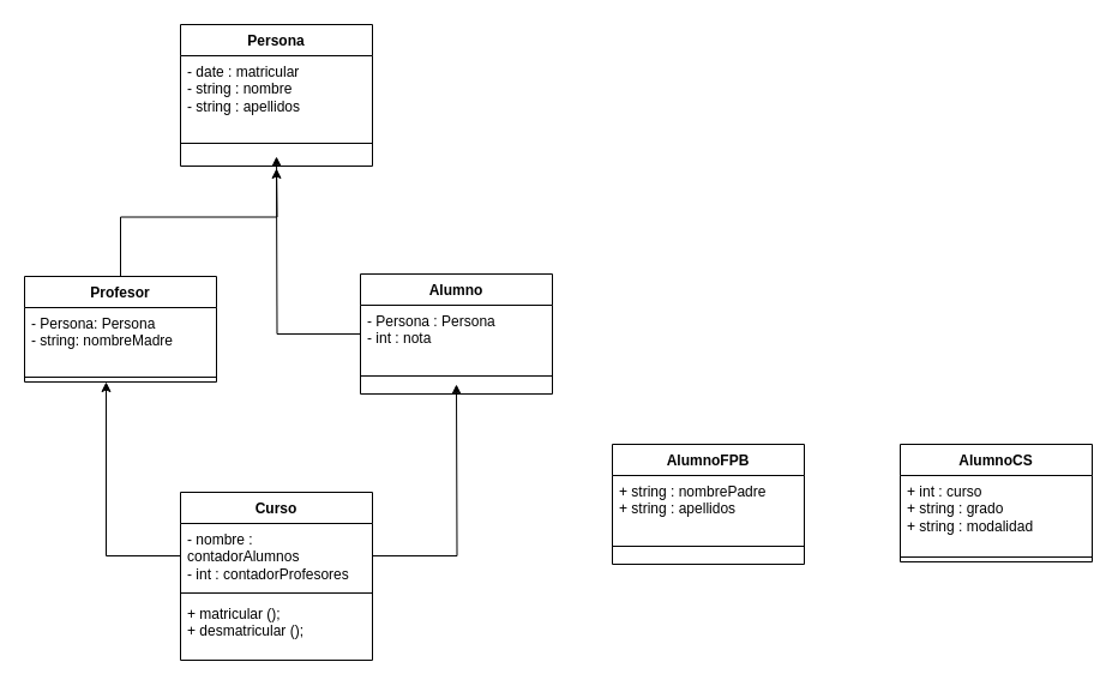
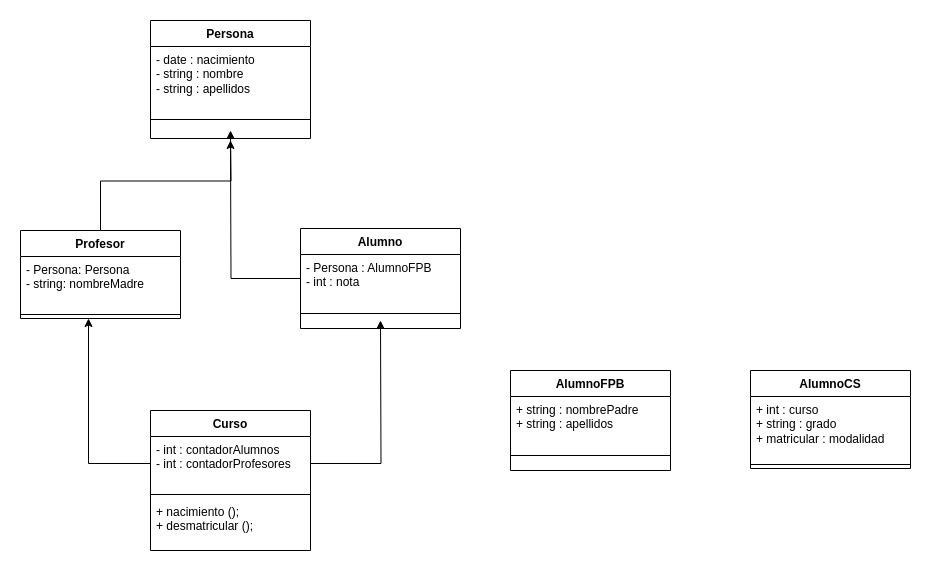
  <mxCell id="0" />
  <mxCell id="1" parent="0" />
  <mxCell id="2" value="Persona" style="swimlane;fontStyle=1;align=center;verticalAlign=top;childLayout=stackLayout;horizontal=1;startSize=26;horizontalStack=0;resizeParent=1;resizeParentMax=0;resizeLast=0;collapsible=1;marginBottom=0;whiteSpace=wrap;html=1;" vertex="1" parent="1"><mxGeometry x="150" y="20" width="160" height="118" as="geometry" /></mxCell>
- <mxCell id="3" value="&lt;div&gt;- date : matricular&lt;/div&gt;&lt;div&gt;- string : nombre&lt;/div&gt;&lt;div&gt;- string : apellidos&lt;br&gt;&lt;/div&gt;&lt;div&gt;&lt;br&gt;&lt;/div&gt;" style="text;strokeColor=none;fillColor=none;align=left;verticalAlign=top;spacingLeft=4;spacingRight=4;overflow=hidden;rotatable=0;points=[[0,0.5],[1,0.5]];portConstraint=eastwest;whiteSpace=wrap;html=1;" vertex="1" parent="2"><mxGeometry y="26" width="160" height="54" as="geometry" /></mxCell>
+ <mxCell id="3" value="&lt;div&gt;- date : nacimiento&lt;/div&gt;&lt;div&gt;- string : nombre&lt;/div&gt;&lt;div&gt;- string : apellidos&lt;br&gt;&lt;/div&gt;&lt;div&gt;&lt;br&gt;&lt;/div&gt;" style="text;strokeColor=none;fillColor=none;align=left;verticalAlign=top;spacingLeft=4;spacingRight=4;overflow=hidden;rotatable=0;points=[[0,0.5],[1,0.5]];portConstraint=eastwest;whiteSpace=wrap;html=1;" vertex="1" parent="2"><mxGeometry y="26" width="160" height="54" as="geometry" /></mxCell>
  <mxCell id="4" value="" style="line;strokeWidth=1;fillColor=none;align=left;verticalAlign=middle;spacingTop=-1;spacingLeft=3;spacingRight=3;rotatable=0;labelPosition=right;points=[];portConstraint=eastwest;strokeColor=inherit;" vertex="1" parent="2"><mxGeometry y="80" width="160" height="38" as="geometry" /></mxCell>
  <mxCell id="5" value="AlumnoCS" style="swimlane;fontStyle=1;align=center;verticalAlign=top;childLayout=stackLayout;horizontal=1;startSize=26;horizontalStack=0;resizeParent=1;resizeParentMax=0;resizeLast=0;collapsible=1;marginBottom=0;whiteSpace=wrap;html=1;" vertex="1" parent="1"><mxGeometry x="750" y="370" width="160" height="98" as="geometry" /></mxCell>
- <mxCell id="6" value="&lt;div&gt;+ int : curso&lt;/div&gt;&lt;div&gt;+ string : grado&lt;/div&gt;&lt;div&gt;+ string : modalidad&lt;br&gt;&lt;/div&gt;" style="text;strokeColor=none;fillColor=none;align=left;verticalAlign=top;spacingLeft=4;spacingRight=4;overflow=hidden;rotatable=0;points=[[0,0.5],[1,0.5]];portConstraint=eastwest;whiteSpace=wrap;html=1;" vertex="1" parent="5"><mxGeometry y="26" width="160" height="64" as="geometry" /></mxCell>
+ <mxCell id="6" value="&lt;div&gt;+ int : curso&lt;/div&gt;&lt;div&gt;+ string : grado&lt;/div&gt;&lt;div&gt;+ matricular : modalidad&lt;br&gt;&lt;/div&gt;" style="text;strokeColor=none;fillColor=none;align=left;verticalAlign=top;spacingLeft=4;spacingRight=4;overflow=hidden;rotatable=0;points=[[0,0.5],[1,0.5]];portConstraint=eastwest;whiteSpace=wrap;html=1;" vertex="1" parent="5"><mxGeometry y="26" width="160" height="64" as="geometry" /></mxCell>
  <mxCell id="7" value="" style="line;strokeWidth=1;fillColor=none;align=left;verticalAlign=middle;spacingTop=-1;spacingLeft=3;spacingRight=3;rotatable=0;labelPosition=right;points=[];portConstraint=eastwest;strokeColor=inherit;" vertex="1" parent="5"><mxGeometry y="90" width="160" height="8" as="geometry" /></mxCell>
  <mxCell id="8" style="edgeStyle=orthogonalEdgeStyle;rounded=0;orthogonalLoop=1;jettySize=auto;html=1;exitX=0.5;exitY=0;exitDx=0;exitDy=0;" edge="1" parent="1" source="9"><mxGeometry relative="1" as="geometry"><mxPoint x="230" y="130" as="targetPoint" /></mxGeometry></mxCell>
  <mxCell id="9" value="Profesor" style="swimlane;fontStyle=1;align=center;verticalAlign=top;childLayout=stackLayout;horizontal=1;startSize=26;horizontalStack=0;resizeParent=1;resizeParentMax=0;resizeLast=0;collapsible=1;marginBottom=0;whiteSpace=wrap;html=1;" vertex="1" parent="1"><mxGeometry x="20" y="230" width="160" height="88" as="geometry" /></mxCell>
  <mxCell id="10" value="&lt;div&gt;- Persona: Persona&lt;/div&gt;&lt;div&gt;- string: nombreMadre&lt;br&gt;&lt;/div&gt;" style="text;strokeColor=none;fillColor=none;align=left;verticalAlign=top;spacingLeft=4;spacingRight=4;overflow=hidden;rotatable=0;points=[[0,0.5],[1,0.5]];portConstraint=eastwest;whiteSpace=wrap;html=1;" vertex="1" parent="9"><mxGeometry y="26" width="160" height="54" as="geometry" /></mxCell>
  <mxCell id="11" value="" style="line;strokeWidth=1;fillColor=none;align=left;verticalAlign=middle;spacingTop=-1;spacingLeft=3;spacingRight=3;rotatable=0;labelPosition=right;points=[];portConstraint=eastwest;strokeColor=inherit;" vertex="1" parent="9"><mxGeometry y="80" width="160" height="8" as="geometry" /></mxCell>
  <mxCell id="12" value="&lt;div&gt;Curso&lt;/div&gt;&lt;div&gt;&lt;br&gt;&lt;/div&gt;" style="swimlane;fontStyle=1;align=center;verticalAlign=top;childLayout=stackLayout;horizontal=1;startSize=26;horizontalStack=0;resizeParent=1;resizeParentMax=0;resizeLast=0;collapsible=1;marginBottom=0;whiteSpace=wrap;html=1;" vertex="1" parent="1"><mxGeometry x="150" y="410" width="160" height="140" as="geometry" /></mxCell>
- <mxCell id="13" value="&lt;div&gt;- nombre : contadorAlumnos&lt;/div&gt;&lt;div&gt;- int : contadorProfesores&lt;br&gt;&lt;/div&gt;" style="text;strokeColor=none;fillColor=none;align=left;verticalAlign=top;spacingLeft=4;spacingRight=4;overflow=hidden;rotatable=0;points=[[0,0.5],[1,0.5]];portConstraint=eastwest;whiteSpace=wrap;html=1;" vertex="1" parent="12"><mxGeometry y="26" width="160" height="54" as="geometry" /></mxCell>
+ <mxCell id="13" value="&lt;div&gt;- int : contadorAlumnos&lt;/div&gt;&lt;div&gt;- int : contadorProfesores&lt;br&gt;&lt;/div&gt;" style="text;strokeColor=none;fillColor=none;align=left;verticalAlign=top;spacingLeft=4;spacingRight=4;overflow=hidden;rotatable=0;points=[[0,0.5],[1,0.5]];portConstraint=eastwest;whiteSpace=wrap;html=1;" vertex="1" parent="12"><mxGeometry y="26" width="160" height="54" as="geometry" /></mxCell>
  <mxCell id="14" value="" style="line;strokeWidth=1;fillColor=none;align=left;verticalAlign=middle;spacingTop=-1;spacingLeft=3;spacingRight=3;rotatable=0;labelPosition=right;points=[];portConstraint=eastwest;strokeColor=inherit;" vertex="1" parent="12"><mxGeometry y="80" width="160" height="8" as="geometry" /></mxCell>
- <mxCell id="15" value="&lt;div&gt;+ matricular ();&lt;/div&gt;&lt;div&gt;+ desmatricular ();&lt;br&gt;&lt;/div&gt;" style="text;strokeColor=none;fillColor=none;align=left;verticalAlign=top;spacingLeft=4;spacingRight=4;overflow=hidden;rotatable=0;points=[[0,0.5],[1,0.5]];portConstraint=eastwest;whiteSpace=wrap;html=1;" vertex="1" parent="12"><mxGeometry y="88" width="160" height="52" as="geometry" /></mxCell>
+ <mxCell id="15" value="&lt;div&gt;+ nacimiento ();&lt;/div&gt;&lt;div&gt;+ desmatricular ();&lt;br&gt;&lt;/div&gt;" style="text;strokeColor=none;fillColor=none;align=left;verticalAlign=top;spacingLeft=4;spacingRight=4;overflow=hidden;rotatable=0;points=[[0,0.5],[1,0.5]];portConstraint=eastwest;whiteSpace=wrap;html=1;" vertex="1" parent="12"><mxGeometry y="88" width="160" height="52" as="geometry" /></mxCell>
  <mxCell id="16" style="edgeStyle=orthogonalEdgeStyle;rounded=0;orthogonalLoop=1;jettySize=auto;html=1;" edge="1" parent="1" source="17"><mxGeometry relative="1" as="geometry"><mxPoint x="230" y="140" as="targetPoint" /></mxGeometry></mxCell>
  <mxCell id="17" value="&lt;div&gt;Alumno&lt;/div&gt;&lt;div&gt;&lt;br&gt;&lt;/div&gt;" style="swimlane;fontStyle=1;align=center;verticalAlign=top;childLayout=stackLayout;horizontal=1;startSize=26;horizontalStack=0;resizeParent=1;resizeParentMax=0;resizeLast=0;collapsible=1;marginBottom=0;whiteSpace=wrap;html=1;" vertex="1" parent="1"><mxGeometry x="300" y="228" width="160" height="100" as="geometry" /></mxCell>
- <mxCell id="18" value="&lt;div&gt;- Persona : Persona&lt;/div&gt;&lt;div&gt;- int : nota&lt;br&gt;&lt;/div&gt;" style="text;strokeColor=none;fillColor=none;align=left;verticalAlign=top;spacingLeft=4;spacingRight=4;overflow=hidden;rotatable=0;points=[[0,0.5],[1,0.5]];portConstraint=eastwest;whiteSpace=wrap;html=1;" vertex="1" parent="17"><mxGeometry y="26" width="160" height="44" as="geometry" /></mxCell>
+ <mxCell id="18" value="&lt;div&gt;- Persona : AlumnoFPB&lt;/div&gt;&lt;div&gt;- int : nota&lt;br&gt;&lt;/div&gt;" style="text;strokeColor=none;fillColor=none;align=left;verticalAlign=top;spacingLeft=4;spacingRight=4;overflow=hidden;rotatable=0;points=[[0,0.5],[1,0.5]];portConstraint=eastwest;whiteSpace=wrap;html=1;" vertex="1" parent="17"><mxGeometry y="26" width="160" height="44" as="geometry" /></mxCell>
  <mxCell id="19" value="" style="line;strokeWidth=1;fillColor=none;align=left;verticalAlign=middle;spacingTop=-1;spacingLeft=3;spacingRight=3;rotatable=0;labelPosition=right;points=[];portConstraint=eastwest;strokeColor=inherit;" vertex="1" parent="17"><mxGeometry y="70" width="160" height="30" as="geometry" /></mxCell>
  <mxCell id="20" value="AlumnoFPB" style="swimlane;fontStyle=1;align=center;verticalAlign=top;childLayout=stackLayout;horizontal=1;startSize=26;horizontalStack=0;resizeParent=1;resizeParentMax=0;resizeLast=0;collapsible=1;marginBottom=0;whiteSpace=wrap;html=1;" vertex="1" parent="1"><mxGeometry x="510" y="370" width="160" height="100" as="geometry" /></mxCell>
  <mxCell id="21" value="&lt;div&gt;+ string : nombrePadre&lt;/div&gt;&lt;div&gt;+ string : apellidos&lt;br&gt;&lt;/div&gt;" style="text;strokeColor=none;fillColor=none;align=left;verticalAlign=top;spacingLeft=4;spacingRight=4;overflow=hidden;rotatable=0;points=[[0,0.5],[1,0.5]];portConstraint=eastwest;whiteSpace=wrap;html=1;" vertex="1" parent="20"><mxGeometry y="26" width="160" height="44" as="geometry" /></mxCell>
  <mxCell id="22" value="" style="line;strokeWidth=1;fillColor=none;align=left;verticalAlign=middle;spacingTop=-1;spacingLeft=3;spacingRight=3;rotatable=0;labelPosition=right;points=[];portConstraint=eastwest;strokeColor=inherit;" vertex="1" parent="20"><mxGeometry y="70" width="160" height="30" as="geometry" /></mxCell>
  <mxCell id="23" style="edgeStyle=orthogonalEdgeStyle;rounded=0;orthogonalLoop=1;jettySize=auto;html=1;entryX=0.425;entryY=1;entryDx=0;entryDy=0;entryPerimeter=0;" edge="1" parent="1" source="13" target="11"><mxGeometry relative="1" as="geometry"><mxPoint x="80.96" y="316.988" as="targetPoint" /></mxGeometry></mxCell>
  <mxCell id="24" style="edgeStyle=orthogonalEdgeStyle;rounded=0;orthogonalLoop=1;jettySize=auto;html=1;exitX=1;exitY=0.5;exitDx=0;exitDy=0;" edge="1" parent="1" source="13"><mxGeometry relative="1" as="geometry"><mxPoint x="380" y="320" as="targetPoint" /></mxGeometry></mxCell>
